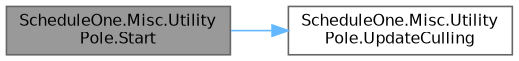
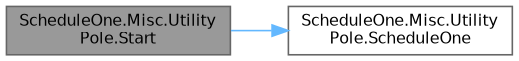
  digraph {
    rankdir=LR
    node [fontname=Helvetica fontsize=10 shape=box style=filled]
    n1 [color=gray40 fillcolor=grey60 fontcolor=black height=0.2 label="ScheduleOne.Misc.Utility\lPole.Start" width=0.4]
-   n2 [color=grey40 fillcolor=white height=0.2 label="ScheduleOne.Misc.Utility\lPole.UpdateCulling" width=0.4]
+   n2 [color=grey40 fillcolor=white height=0.2 label="ScheduleOne.Misc.Utility\lPole.ScheduleOne" width=0.4]
    n1 -> n2 [color=steelblue1 fontname=Helvetica fontsize=10 labelfontname=Helvetica labelfontsize=10 style=solid]
  }
